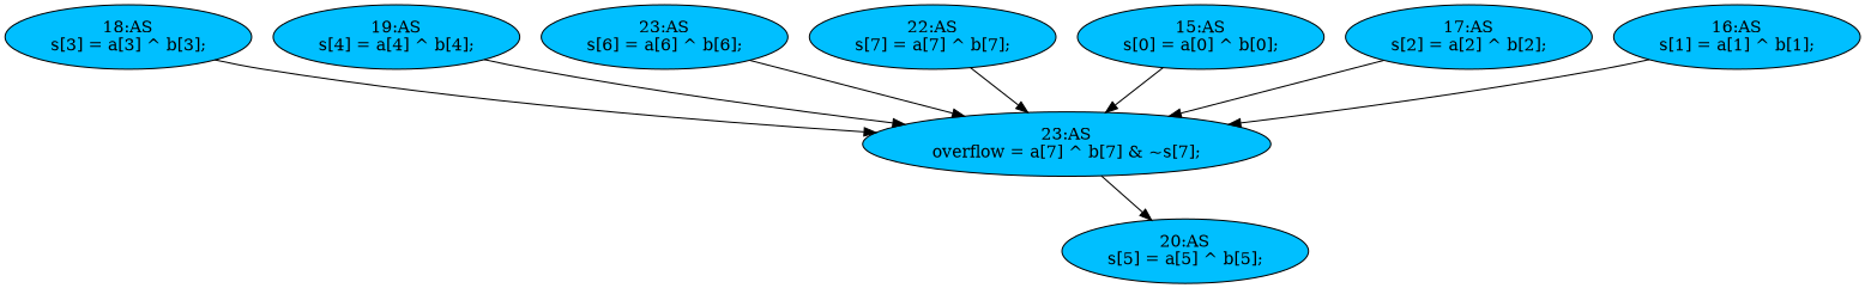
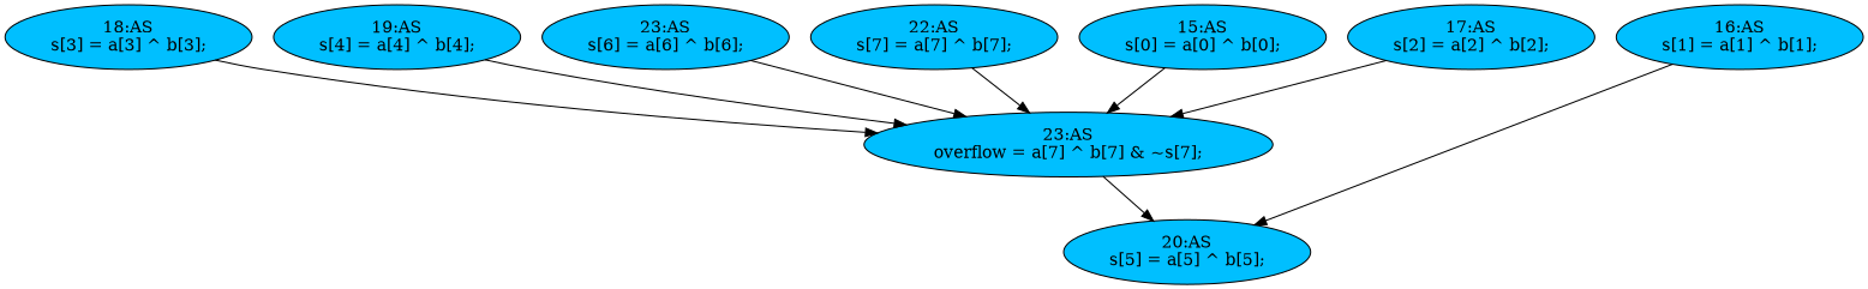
  strict digraph {
    node [def_var="['s']" fillcolor=deepskyblue statements="[]" style=filled typ=Assign use_var="['a', 'b']"]
    n1 [ast="<pyverilog.vparser.ast.Assign object at 0x7fed228e6590>" label="18:AS\ns[3] = a[3] ^ b[3];"]
    n2 [ast="<pyverilog.vparser.ast.Assign object at 0x7fed225586d0>" def_var="['overflow']" label="23:AS\noverflow = a[7] ^ b[7] & ~s[7];" use_var="['a', 'b', 's']"]
    n3 [ast="<pyverilog.vparser.ast.Assign object at 0x7fed225588d0>" label="20:AS\ns[5] = a[5] ^ b[5];"]
    n4 [ast="<pyverilog.vparser.ast.Assign object at 0x7fed2288e510>" label="16:AS\ns[1] = a[1] ^ b[1];"]
    n5 [ast="<pyverilog.vparser.ast.Assign object at 0x7fed229608d0>" label="19:AS\ns[4] = a[4] ^ b[4];"]
    n6 [ast="<pyverilog.vparser.ast.Assign object at 0x7fed22558a50>" label="23:AS\ns[6] = a[6] ^ b[6];"]
    n7 [ast="<pyverilog.vparser.ast.Assign object at 0x7fed22558bd0>" label="22:AS\ns[7] = a[7] ^ b[7];"]
    n8 [ast="<pyverilog.vparser.ast.Assign object at 0x7fed228e37d0>" label="15:AS\ns[0] = a[0] ^ b[0];"]
    n9 [ast="<pyverilog.vparser.ast.Assign object at 0x7fed228e6690>" label="17:AS\ns[2] = a[2] ^ b[2];"]
    n1 -> n2
    n2 -> n3
-   n4 -> n2
+   n4 -> n3
    n5 -> n2
    n6 -> n2
    n7 -> n2
    n8 -> n2
    n9 -> n2
  }
